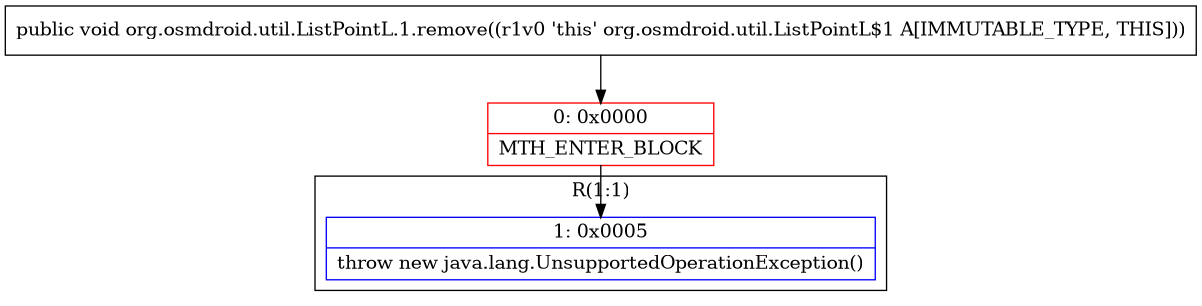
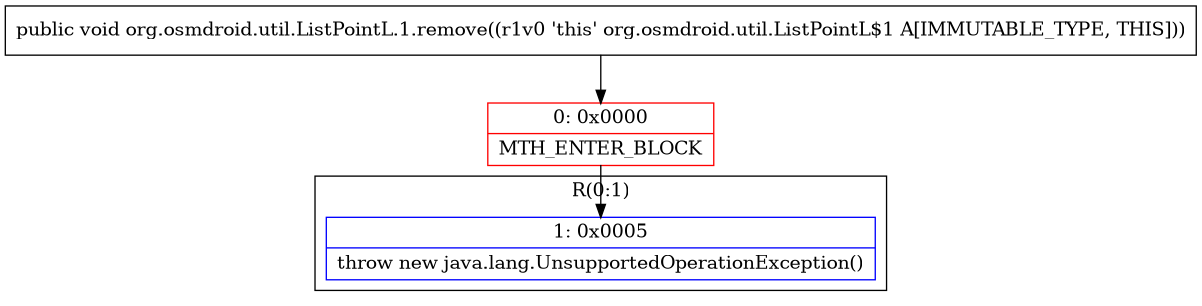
  digraph {
    node [shape=record]
    n1 [color=blue label="{1\:\ 0x0005|throw new java.lang.UnsupportedOperationException()\l}"]
    n2 [color=red label="{0\:\ 0x0000|MTH_ENTER_BLOCK\l}"]
    n3 [label="{public void org.osmdroid.util.ListPointL.1.remove((r1v0 'this' org.osmdroid.util.ListPointL$1 A[IMMUTABLE_TYPE, THIS])) }"]
    subgraph cluster_1 {
-     label="R(1:1)"
+     label="R(0:1)"
      n1
    }
    n2 -> n1
    n3 -> n2
  }
